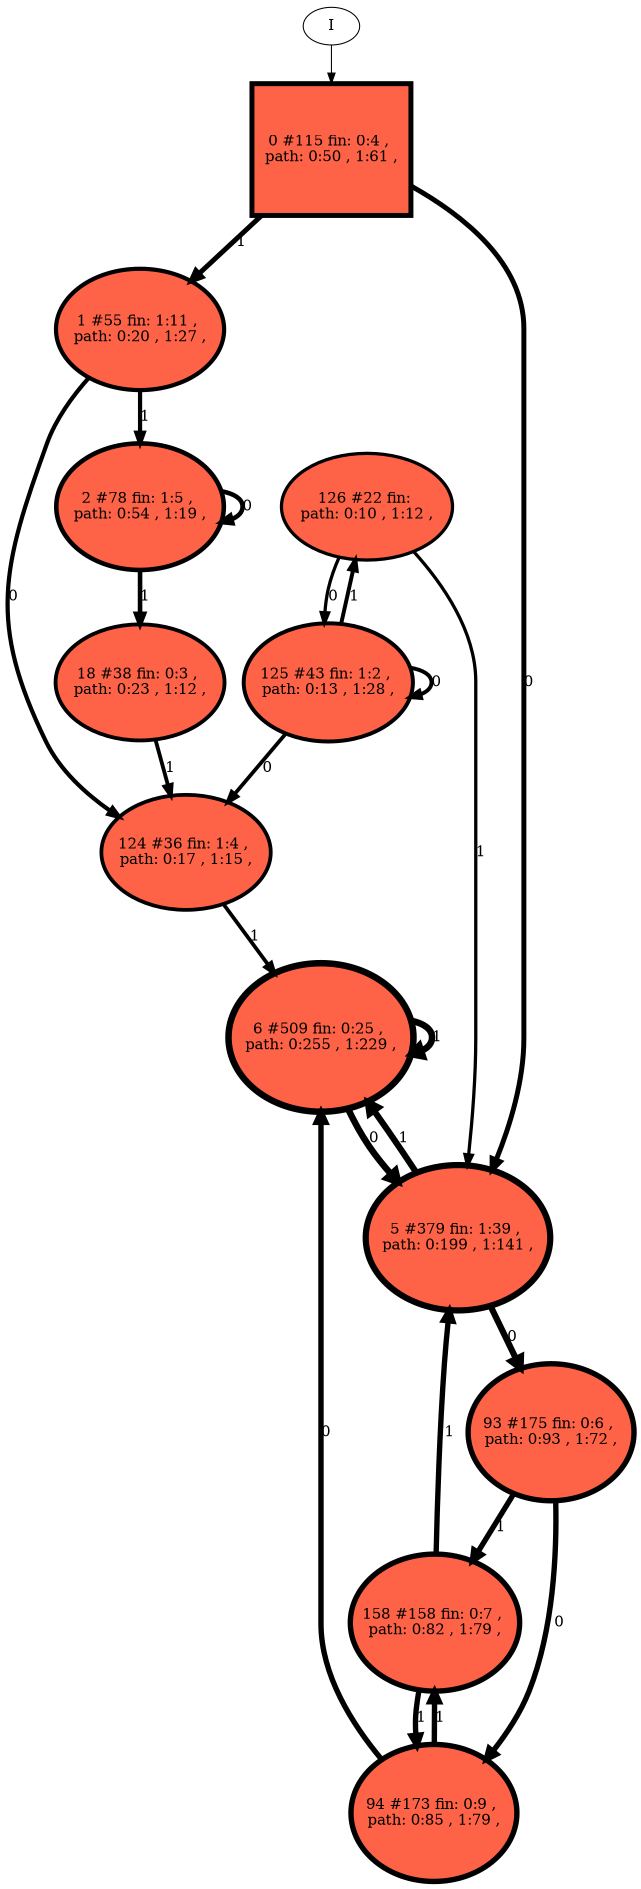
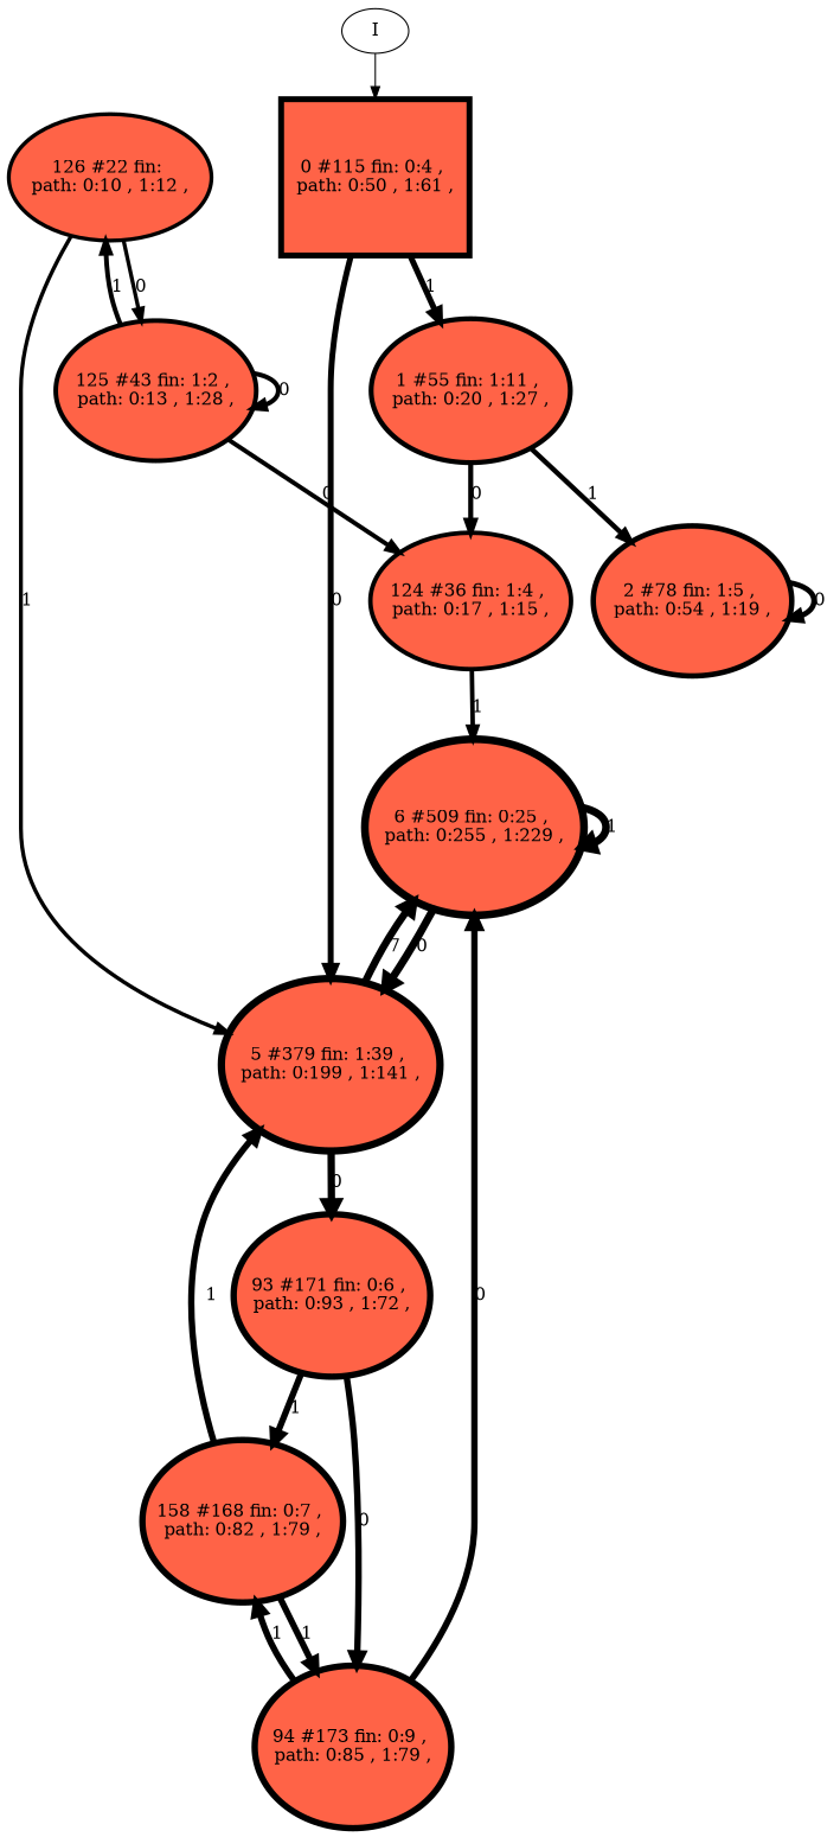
  digraph {
    node [fillcolor=tomato style=filled]
    edge [penwidth=4.75359]
    n1 [height=1.74982 label="0 #115 fin: 0:4 , \n path: 0:50 , 1:61 , " penwidth=4.75359 shape=box width=1.74982]
    n2 [height=1.6145 label="1 #55 fin: 1:11 , \n path: 0:20 , 1:27 , " penwidth=4.02535 width=1.6145]
    n3 [height=1.93733 label="5 #379 fin: 1:39 , \n path: 0:199 , 1:141 , " penwidth=5.94017 width=1.93733]
    n4 [height=1.68073 label="2 #78 fin: 1:5 , \n path: 0:54 , 1:19 , " penwidth=4.36945 width=1.68073]
    n5 [height=1.52843 label="124 #36 fin: 1:4 , \n path: 0:17 , 1:15 , " penwidth=3.61092 width=1.52843]
    n6 [height=1.97885 label="6 #509 fin: 0:25 , \n path: 0:255 , 1:229 , " penwidth=6.23441 width=1.97885]
-   n7 [height=1.81604 label="93 #175 fin: 0:6 , \n path: 0:93 , 1:72 , " penwidth=5.14749 width=1.81604]
+   n7 [height=1.81604 label="93 #171 fin: 0:6 , \n path: 0:93 , 1:72 , " penwidth=5.14749 width=1.81604]
    I [fillcolor="" style=""]
-   n9 [height=1.53978 label="18 #38 fin: 0:3 , \n path: 0:23 , 1:12 , " penwidth=3.66356 width=1.53978]
-   n10 [height=1.81318 label="158 #158 fin: 0:7 , \n path: 0:82 , 1:79 , " penwidth=5.1299 width=1.81318]
+   n10 [height=1.81318 label="158 #168 fin: 0:7 , \n path: 0:82 , 1:79 , " penwidth=5.1299 width=1.81318]
    n11 [height=1.81792 label="94 #173 fin: 0:9 , \n path: 0:85 , 1:79 , " penwidth=5.15906 width=1.81792]
    n12 [height=1.56532 label="125 #43 fin: 1:2 , \n path: 0:13 , 1:28 , " penwidth=3.78419 width=1.56532]
    n13 [height=1.41961 label="126 #22 fin: \n path: 0:10 , 1:12 , " penwidth=3.13549 width=1.41961]
    n1 -> n2 [label="1 "]
    n1 -> n3 [label="0 "]
    n2 -> n4 [label="1 " penwidth=4.02535]
    n2 -> n5 [label="0 " penwidth=4.02535]
-   n3 -> n6 [label="1 " penwidth=5.94017]
+   n3 -> n6 [label="7 " penwidth=5.94017]
    n3 -> n7 [label="0 " penwidth=5.94017]
    n4 -> n4 [label="0 " penwidth=4.36945]
-   n4 -> n9 [label="1 " penwidth=4.36945]
    n5 -> n6 [label="1 " penwidth=3.61092]
    n6 -> n3 [label="0 " penwidth=6.23441]
    n6 -> n6 [label="1 " penwidth=6.23441]
    n7 -> n10 [label="1 " penwidth=5.14749]
    n7 -> n11 [label="0 " penwidth=5.14749]
    I -> n1 [penwidth=""]
-   n9 -> n5 [label="1 " penwidth=3.66356]
    n10 -> n3 [label="1 " penwidth=5.1299]
    n10 -> n11 [label="1 " penwidth=5.1299]
    n11 -> n6 [label="0 " penwidth=5.15906]
    n11 -> n10 [label="1 " penwidth=5.15906]
    n12 -> n5 [label="0 " penwidth=3.61092]
    n12 -> n12 [label="0 " penwidth=3.78419]
    n12 -> n13 [label="1 " penwidth=3.78419]
    n13 -> n3 [label="1 " penwidth=3.13549]
    n13 -> n12 [label="0 " penwidth=3.13549]
  }
